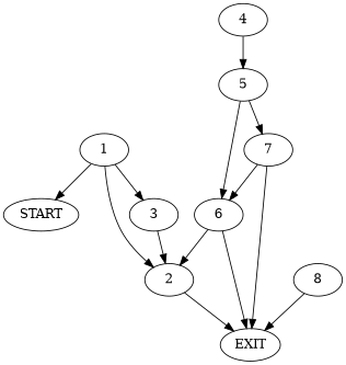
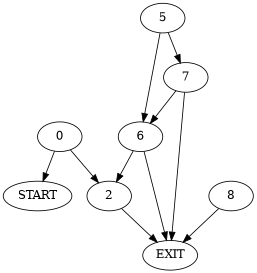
  digraph {
    n1 [label=START]
-   1
+   1 [label=0]
    2
-   3
    n5 [label=EXIT]
-   4
    5
    6
    7
    8
    1 -> n1
    1 -> 2
-   1 -> 3
    2 -> n5
-   3 -> 2
-   4 -> 5
    5 -> 6
    5 -> 7
    6 -> 2
    6 -> n5
    7 -> n5
    7 -> 6
    8 -> n5
  }
